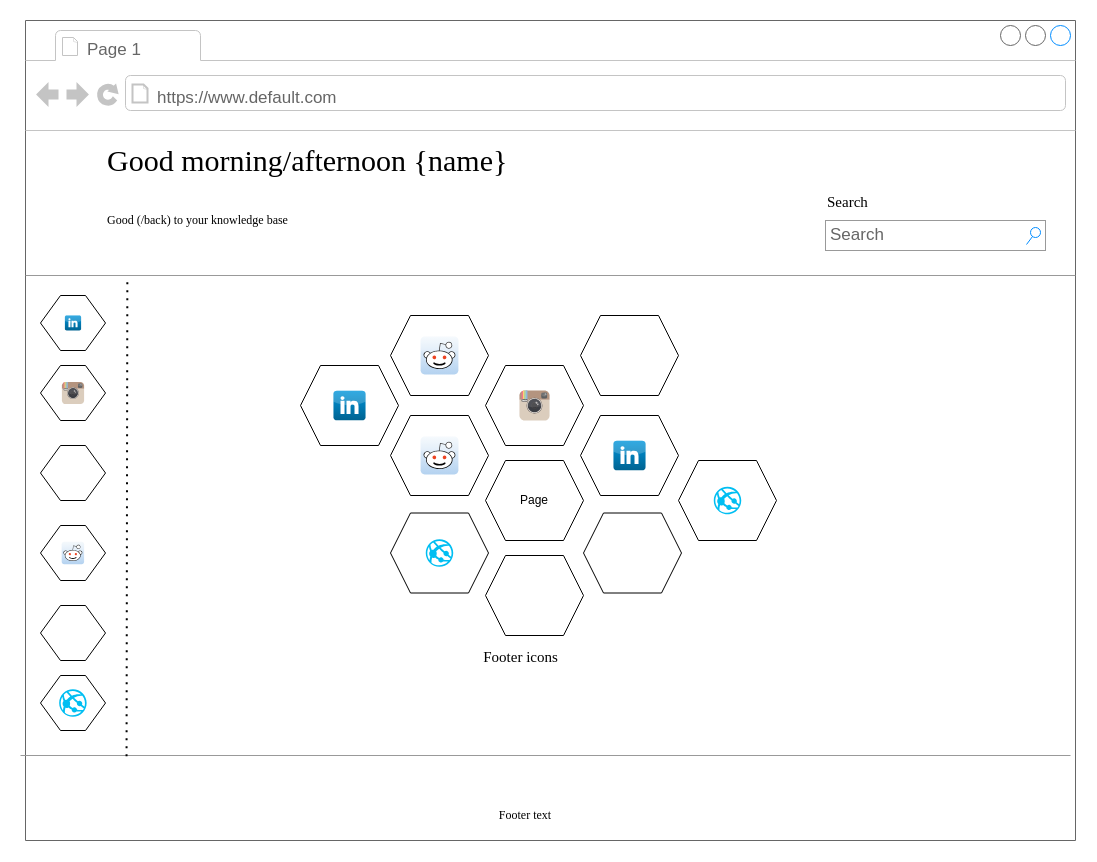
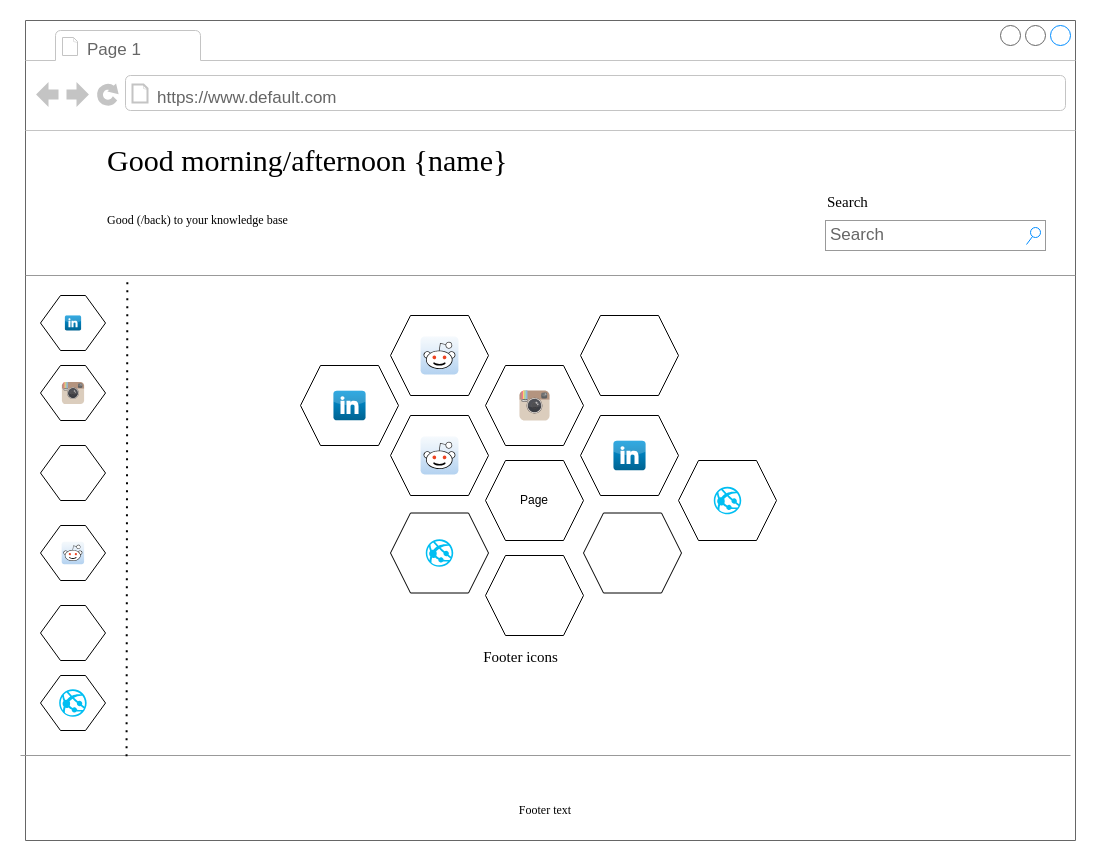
  <mxCell id="0" />
  <mxCell id="1" parent="0" />
  <mxCell id="2" value="" style="strokeWidth=1;shadow=0;dashed=0;align=center;html=1;shape=mxgraph.mockup.containers.browserWindow;rSize=0;strokeColor=#666666;mainText=,;recursiveResize=0;rounded=0;labelBackgroundColor=none;fontFamily=Verdana;fontSize=12" parent="1" vertex="1"><mxGeometry x="25" y="20" width="1050" height="820" as="geometry" /></mxCell>
  <mxCell id="3" value="Page 1" style="strokeWidth=1;shadow=0;dashed=0;align=center;html=1;shape=mxgraph.mockup.containers.anchor;fontSize=17;fontColor=#666666;align=left;" parent="2" vertex="1"><mxGeometry x="60" y="12" width="185" height="35" as="geometry" /></mxCell>
  <mxCell id="4" value="https://www.default.com" style="strokeWidth=1;shadow=0;dashed=0;align=center;html=1;shape=mxgraph.mockup.containers.anchor;rSize=0;fontSize=17;fontColor=#666666;align=left;" parent="2" vertex="1"><mxGeometry x="130" y="60" width="370" height="35" as="geometry" /></mxCell>
  <mxCell id="5" value="Good morning/afternoon {name}" style="text;html=1;points=[];align=left;verticalAlign=top;spacingTop=-4;fontSize=30;fontFamily=Verdana" parent="2" vertex="1"><mxGeometry x="80" y="120" width="340" height="50" as="geometry" /></mxCell>
  <mxCell id="6" value="Good (/back) to your knowledge base" style="text;html=1;points=[];align=left;verticalAlign=top;spacingTop=-4;fontSize=12;fontFamily=Verdana;whiteSpace=wrap;" parent="2" vertex="1"><mxGeometry x="80" y="190" width="280" height="40" as="geometry" /></mxCell>
  <mxCell id="7" value="Search" style="text;html=1;points=[];align=left;verticalAlign=top;spacingTop=-4;fontSize=15;fontFamily=Verdana" parent="2" vertex="1"><mxGeometry x="800" y="170" width="170" height="30" as="geometry" /></mxCell>
  <mxCell id="8" value="Search" style="strokeWidth=1;shadow=0;dashed=0;align=center;html=1;shape=mxgraph.mockup.forms.searchBox;strokeColor=#999999;mainText=;strokeColor2=#008cff;fontColor=#666666;fontSize=17;align=left;spacingLeft=3;rounded=0;labelBackgroundColor=none;" parent="2" vertex="1"><mxGeometry x="800" y="200" width="220" height="30" as="geometry" /></mxCell>
  <mxCell id="9" value="" style="verticalLabelPosition=bottom;shadow=0;dashed=0;align=center;html=1;verticalAlign=top;strokeWidth=1;shape=mxgraph.mockup.markup.line;strokeColor=#999999;rounded=0;labelBackgroundColor=none;fillColor=#ffffff;fontFamily=Verdana;fontSize=12;fontColor=#000000;" parent="2" vertex="1"><mxGeometry y="245" width="1050" height="20" as="geometry" /></mxCell>
  <mxCell id="10" value="" style="verticalLabelPosition=bottom;shadow=0;dashed=0;align=center;html=1;verticalAlign=top;strokeWidth=1;shape=mxgraph.mockup.markup.line;strokeColor=#999999;rounded=0;labelBackgroundColor=none;fillColor=#ffffff;fontFamily=Verdana;fontSize=12;fontColor=#000000;" parent="2" vertex="1"><mxGeometry x="-5" y="725" width="1050" height="20" as="geometry" /></mxCell>
  <mxCell id="11" value="Footer icons" style="text;html=1;points=[];align=center;verticalAlign=top;spacingTop=-4;fontSize=15;fontFamily=Verdana" parent="2" vertex="1"><mxGeometry x="410" y="625" width="170" height="30" as="geometry" /></mxCell>
- <mxCell id="12" value="&lt;div style=&quot;&quot;&gt;&lt;span style=&quot;background-color: initial;&quot;&gt;Footer text&lt;/span&gt;&lt;/div&gt;" style="text;html=1;points=[];align=center;verticalAlign=top;spacingTop=-4;fontSize=12;fontFamily=Verdana;whiteSpace=wrap;" parent="2" vertex="1"><mxGeometry x="245" y="785" width="510" height="30" as="geometry" /></mxCell>
+ <mxCell id="12" value="&lt;div style=&quot;&quot;&gt;&lt;span style=&quot;background-color: initial;&quot;&gt;Footer text&lt;/span&gt;&lt;/div&gt;" style="text;html=1;points=[];align=center;verticalAlign=top;spacingTop=-4;fontSize=12;fontFamily=Verdana;whiteSpace=wrap;" parent="2" vertex="1"><mxGeometry x="265" y="780" width="510" height="30" as="geometry" /></mxCell>
  <mxCell id="13" value="" style="shape=hexagon;perimeter=hexagonPerimeter2;whiteSpace=wrap;html=1;fixedSize=1;" vertex="1" parent="2"><mxGeometry x="15" y="275" width="65" height="55" as="geometry" /></mxCell>
  <mxCell id="14" value="" style="shape=hexagon;perimeter=hexagonPerimeter2;whiteSpace=wrap;html=1;fixedSize=1;" vertex="1" parent="2"><mxGeometry x="15" y="505" width="65" height="55" as="geometry" /></mxCell>
  <mxCell id="15" value="" style="shape=hexagon;perimeter=hexagonPerimeter2;whiteSpace=wrap;html=1;fixedSize=1;" vertex="1" parent="2"><mxGeometry x="15" y="345" width="65" height="55" as="geometry" /></mxCell>
  <mxCell id="16" value="" style="shape=hexagon;perimeter=hexagonPerimeter2;whiteSpace=wrap;html=1;fixedSize=1;" vertex="1" parent="2"><mxGeometry x="15" y="425" width="65" height="55" as="geometry" /></mxCell>
  <mxCell id="17" value="" style="shape=hexagon;perimeter=hexagonPerimeter2;whiteSpace=wrap;html=1;fixedSize=1;size=20.0;" vertex="1" parent="2"><mxGeometry x="15" y="585" width="65" height="55" as="geometry" /></mxCell>
  <mxCell id="18" value="" style="shape=hexagon;perimeter=hexagonPerimeter2;whiteSpace=wrap;html=1;fixedSize=1;" vertex="1" parent="2"><mxGeometry x="15" y="655" width="65" height="55" as="geometry" /></mxCell>
  <mxCell id="19" value="" style="endArrow=none;dashed=1;html=1;dashPattern=1 3;strokeWidth=2;rounded=0;exitX=0.101;exitY=0.533;exitDx=0;exitDy=0;exitPerimeter=0;movable=1;resizable=1;rotatable=1;deletable=1;editable=1;locked=0;connectable=1;entryX=0.097;entryY=0.7;entryDx=0;entryDy=0;entryPerimeter=0;" edge="1" parent="2" source="10" target="9"><mxGeometry width="50" height="50" relative="1" as="geometry"><mxPoint x="365" y="435" as="sourcePoint" /><mxPoint x="101" y="265" as="targetPoint" /></mxGeometry></mxCell>
  <mxCell id="20" value="Page" style="shape=hexagon;perimeter=hexagonPerimeter2;whiteSpace=wrap;html=1;fixedSize=1;" vertex="1" parent="2"><mxGeometry x="460" y="440" width="98" height="80" as="geometry" /></mxCell>
  <mxCell id="21" value="" style="shape=hexagon;perimeter=hexagonPerimeter2;whiteSpace=wrap;html=1;fixedSize=1;" vertex="1" parent="2"><mxGeometry x="555" y="395" width="98" height="80" as="geometry" /></mxCell>
  <mxCell id="22" value="" style="shape=hexagon;perimeter=hexagonPerimeter2;whiteSpace=wrap;html=1;fixedSize=1;" vertex="1" parent="2"><mxGeometry x="460" y="345" width="98" height="80" as="geometry" /></mxCell>
  <mxCell id="23" value="" style="shape=hexagon;perimeter=hexagonPerimeter2;whiteSpace=wrap;html=1;fixedSize=1;" vertex="1" parent="2"><mxGeometry x="365" y="395" width="98" height="80" as="geometry" /></mxCell>
  <mxCell id="24" value="" style="shape=hexagon;perimeter=hexagonPerimeter2;whiteSpace=wrap;html=1;fixedSize=1;" vertex="1" parent="2"><mxGeometry x="365" y="492.5" width="98" height="80" as="geometry" /></mxCell>
  <mxCell id="25" value="" style="shape=hexagon;perimeter=hexagonPerimeter2;whiteSpace=wrap;html=1;fixedSize=1;" vertex="1" parent="2"><mxGeometry x="460" y="535" width="98" height="80" as="geometry" /></mxCell>
  <mxCell id="26" value="" style="shape=hexagon;perimeter=hexagonPerimeter2;whiteSpace=wrap;html=1;fixedSize=1;" vertex="1" parent="2"><mxGeometry x="558" y="492.5" width="98" height="80" as="geometry" /></mxCell>
  <mxCell id="27" value="" style="shape=hexagon;perimeter=hexagonPerimeter2;whiteSpace=wrap;html=1;fixedSize=1;" vertex="1" parent="2"><mxGeometry x="555" y="295" width="98" height="80" as="geometry" /></mxCell>
  <mxCell id="28" value="" style="shape=hexagon;perimeter=hexagonPerimeter2;whiteSpace=wrap;html=1;fixedSize=1;" vertex="1" parent="2"><mxGeometry x="365" y="295" width="98" height="80" as="geometry" /></mxCell>
  <mxCell id="29" value="" style="shape=hexagon;perimeter=hexagonPerimeter2;whiteSpace=wrap;html=1;fixedSize=1;" vertex="1" parent="2"><mxGeometry x="275" y="345" width="98" height="80" as="geometry" /></mxCell>
  <mxCell id="30" value="" style="shape=hexagon;perimeter=hexagonPerimeter2;whiteSpace=wrap;html=1;fixedSize=1;" vertex="1" parent="2"><mxGeometry x="653" y="440" width="98" height="80" as="geometry" /></mxCell>
  <mxCell id="31" value="" style="dashed=0;outlineConnect=0;html=1;align=center;labelPosition=center;verticalLabelPosition=bottom;verticalAlign=top;shape=mxgraph.webicons.linkedin;fillColor=#0095DB;gradientColor=#006391;aspect=fixed;" vertex="1" parent="2"><mxGeometry x="39.4" y="295" width="16.2" height="15" as="geometry" /></mxCell>
  <mxCell id="32" value="" style="dashed=0;outlineConnect=0;html=1;align=center;labelPosition=center;verticalLabelPosition=bottom;verticalAlign=top;shape=mxgraph.webicons.linkedin;fillColor=#0095DB;gradientColor=#006391;aspect=fixed;" vertex="1" parent="2"><mxGeometry x="587.95" y="420.14" width="32.1" height="29.72" as="geometry" /></mxCell>
  <mxCell id="33" value="" style="dashed=0;outlineConnect=0;html=1;align=center;labelPosition=center;verticalLabelPosition=bottom;verticalAlign=top;shape=mxgraph.weblogos.instagram;fillColor=#6FC0E4;gradientColor=#1E305B;movable=1;resizable=1;rotatable=1;deletable=1;editable=1;locked=0;connectable=1;aspect=fixed;" vertex="1" parent="2"><mxGeometry x="36.4" y="361.4" width="22.2" height="22.2" as="geometry" /></mxCell>
  <mxCell id="34" value="" style="dashed=0;outlineConnect=0;html=1;align=center;labelPosition=center;verticalLabelPosition=bottom;verticalAlign=top;shape=mxgraph.weblogos.instagram;fillColor=#6FC0E4;gradientColor=#1E305B;movable=1;resizable=1;rotatable=1;deletable=1;editable=1;locked=0;connectable=1;aspect=fixed;" vertex="1" parent="2"><mxGeometry x="493.95" y="369.9" width="30.1" height="30.1" as="geometry" /></mxCell>
  <mxCell id="35" value="" style="shape=image;html=1;verticalAlign=top;verticalLabelPosition=bottom;labelBackgroundColor=#ffffff;imageAspect=0;aspect=fixed;image=https://cdn3.iconfinder.com/data/icons/2018-social-media-logotypes/1000/2018_social_media_popular_app_logo_twitter-128.png" vertex="1" parent="2"><mxGeometry x="36.75" y="441.75" width="21.5" height="21.5" as="geometry" /></mxCell>
  <mxCell id="36" value="" style="dashed=0;outlineConnect=0;html=1;align=center;labelPosition=center;verticalLabelPosition=bottom;verticalAlign=top;shape=mxgraph.webicons.linkedin;fillColor=#0095DB;gradientColor=#006391;aspect=fixed;" vertex="1" parent="2"><mxGeometry x="307.95" y="370.14" width="32.1" height="29.72" as="geometry" /></mxCell>
  <mxCell id="37" value="" style="dashed=0;outlineConnect=0;html=1;align=center;labelPosition=center;verticalLabelPosition=bottom;verticalAlign=top;shape=mxgraph.webicons.reddit;fillColor=#F3F8FC;gradientColor=#B4D2F0;aspect=fixed;" vertex="1" parent="2"><mxGeometry x="36.2" y="521.3" width="22.4" height="22.4" as="geometry" /></mxCell>
  <mxCell id="38" value="" style="dashed=0;outlineConnect=0;html=1;align=center;labelPosition=center;verticalLabelPosition=bottom;verticalAlign=top;shape=mxgraph.webicons.reddit;fillColor=#F3F8FC;gradientColor=#B4D2F0;aspect=fixed;" vertex="1" parent="2"><mxGeometry x="395.1" y="316.1" width="37.8" height="37.8" as="geometry" /></mxCell>
  <mxCell id="39" value="" style="dashed=0;outlineConnect=0;html=1;align=center;labelPosition=center;verticalLabelPosition=bottom;verticalAlign=top;shape=mxgraph.webicons.reddit;fillColor=#F3F8FC;gradientColor=#B4D2F0;aspect=fixed;" vertex="1" parent="2"><mxGeometry x="395.1" y="416.1" width="37.8" height="37.8" as="geometry" /></mxCell>
  <mxCell id="40" value="" style="shape=image;html=1;verticalAlign=top;verticalLabelPosition=bottom;labelBackgroundColor=#ffffff;imageAspect=0;aspect=fixed;image=https://cdn2.iconfinder.com/data/icons/social-media-2285/512/1_Facebook_colored_svg_copy-128.png" vertex="1" parent="2"><mxGeometry x="33.4" y="598.5" width="28" height="28" as="geometry" /></mxCell>
  <mxCell id="41" value="" style="shape=image;html=1;verticalAlign=top;verticalLabelPosition=bottom;labelBackgroundColor=#ffffff;imageAspect=0;aspect=fixed;image=https://cdn2.iconfinder.com/data/icons/social-media-2285/512/1_Facebook_colored_svg_copy-128.png" vertex="1" parent="2"><mxGeometry x="593" y="518.5" width="28" height="28" as="geometry" /></mxCell>
  <mxCell id="42" value="" style="verticalLabelPosition=bottom;html=1;verticalAlign=top;align=center;strokeColor=none;fillColor=#00BEF2;shape=mxgraph.azure.azure_website;pointerEvents=1;aspect=fixed;" vertex="1" parent="2"><mxGeometry x="33.65" y="668.75" width="27.5" height="27.5" as="geometry" /></mxCell>
  <mxCell id="43" value="" style="verticalLabelPosition=bottom;html=1;verticalAlign=top;align=center;strokeColor=none;fillColor=#00BEF2;shape=mxgraph.azure.azure_website;pointerEvents=1;aspect=fixed;" vertex="1" parent="2"><mxGeometry x="400.25" y="518.75" width="27.5" height="27.5" as="geometry" /></mxCell>
  <mxCell id="44" value="" style="verticalLabelPosition=bottom;html=1;verticalAlign=top;align=center;strokeColor=none;fillColor=#00BEF2;shape=mxgraph.azure.azure_website;pointerEvents=1;aspect=fixed;" vertex="1" parent="2"><mxGeometry x="688.25" y="466.25" width="27.5" height="27.5" as="geometry" /></mxCell>
  <mxCell id="45" value="" style="shape=image;html=1;verticalAlign=top;verticalLabelPosition=bottom;labelBackgroundColor=#ffffff;imageAspect=0;aspect=fixed;image=https://cdn3.iconfinder.com/data/icons/2018-social-media-logotypes/1000/2018_social_media_popular_app_logo_twitter-128.png" vertex="1" parent="2"><mxGeometry x="586.99" y="317.99" width="34.02" height="34.02" as="geometry" /></mxCell>
  <mxCell id="46" value="" style="shape=image;html=1;verticalAlign=top;verticalLabelPosition=bottom;labelBackgroundColor=#ffffff;imageAspect=0;aspect=fixed;image=https://cdn3.iconfinder.com/data/icons/2018-social-media-logotypes/1000/2018_social_media_popular_app_logo_twitter-128.png" vertex="1" parent="2"><mxGeometry x="491.99" y="557.99" width="34.02" height="34.02" as="geometry" /></mxCell>
